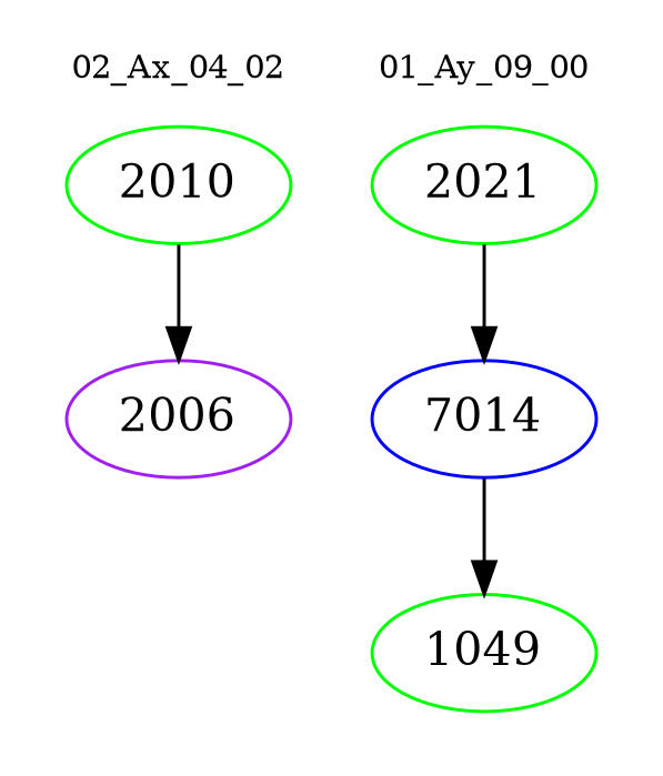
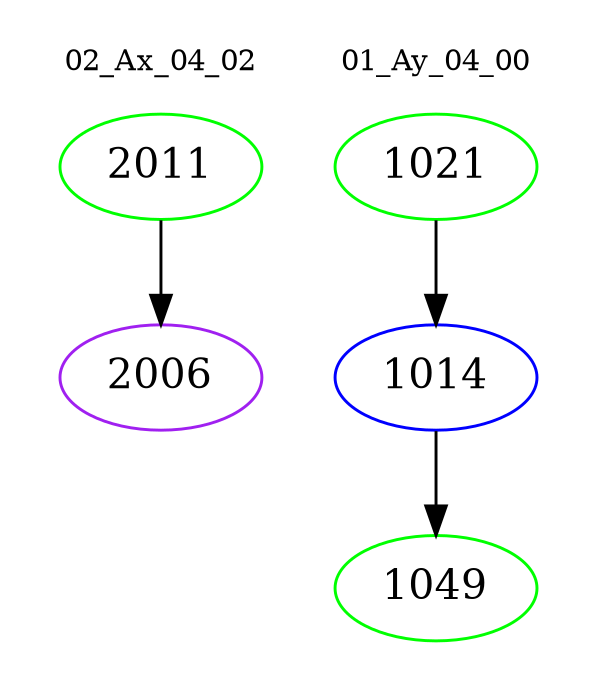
  digraph {
    node [color=green]
    edge [color=black]
-   n1 [label=2010]
+   n1 [label=2011]
    n2 [color=purple label=2006]
-   n3 [label=2021]
-   n4 [color=blue label=7014]
+   n3 [label=1021]
+   n4 [color=blue label=1014]
    n5 [label=1049]
    subgraph cluster_1 {
      color=white
      fontsize=10
      label="02_Ax_04_02"
      n1
      n2
    }
    subgraph cluster_2 {
      color=white
      fontsize=10
-     label="01_Ay_09_00"
+     label="01_Ay_04_00"
      n3
      n4
      n5
    }
    n1 -> n2
    n3 -> n4
    n4 -> n5
  }
